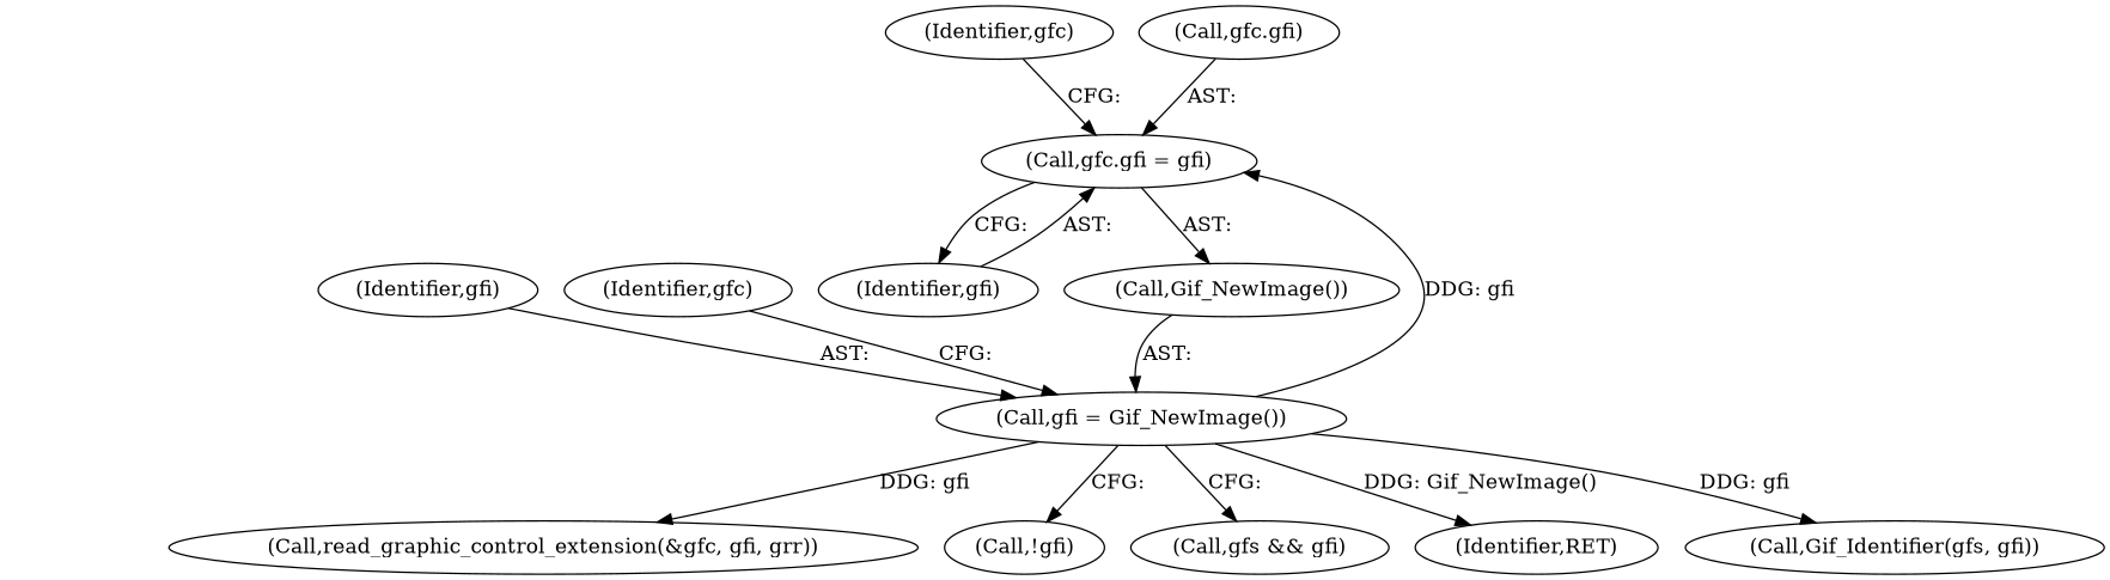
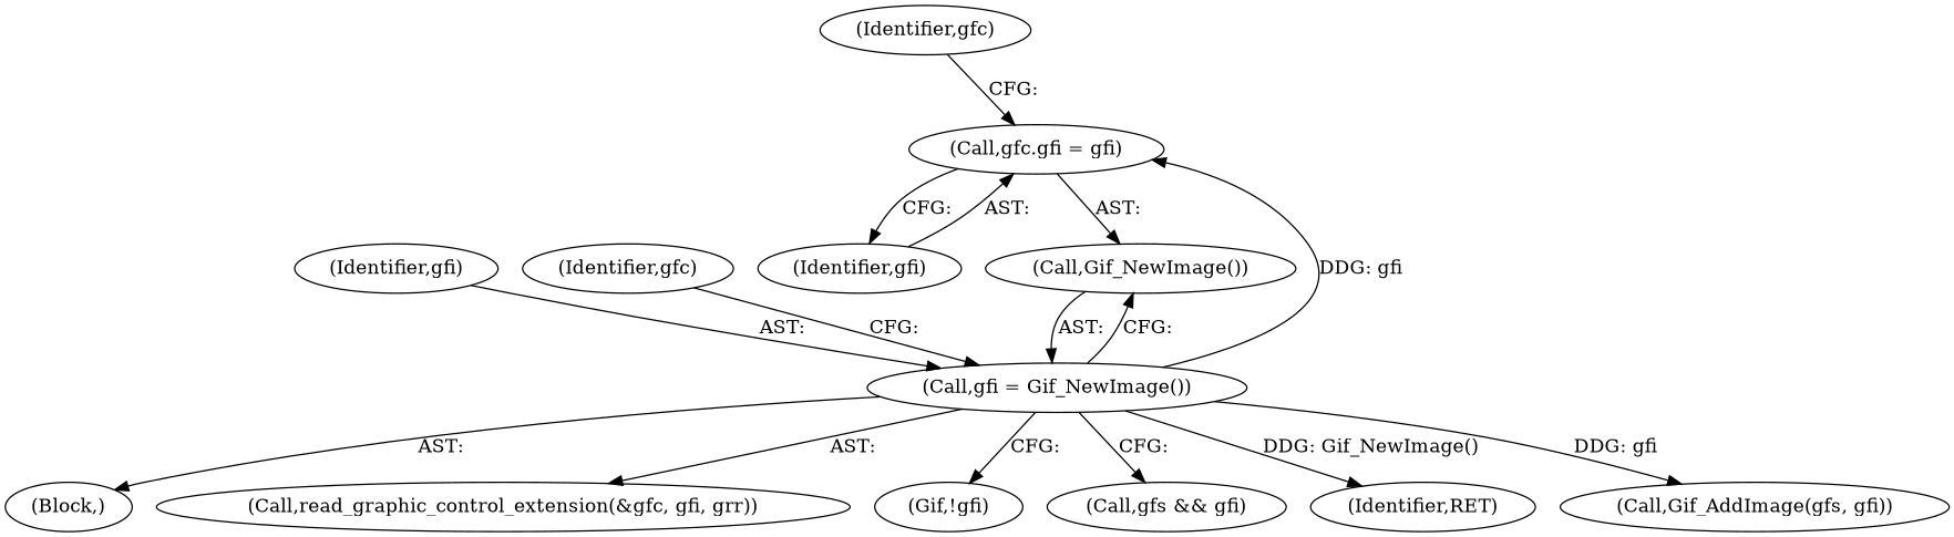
  digraph {
    n1 [label="(Call,gfc.gfi = gfi)"]
    n2 [label="(Identifier,gfi)"]
    n3 [label="(Call,Gif_NewImage())"]
+   n4 [label="(Block,)"]
    n5 [label="(Call,gfi = Gif_NewImage())"]
    n6 [label="(Call,read_graphic_control_extension(&gfc, gfi, grr))"]
-   n7 [label="(Call,!gfi)"]
+   n7 [label="(Gif,!gfi)"]
    n8 [label="(Call,gfs && gfi)"]
    n9 [label="(Identifier,RET)"]
-   n10 [label="(Call,Gif_Identifier(gfs, gfi))"]
+   n10 [label="(Call,Gif_AddImage(gfs, gfi))"]
    n11 [label="(Identifier,gfc)"]
    n12 [label="(Identifier,gfi)"]
-   n13 [label="(Call,gfc.gfi)"]
    n14 [label="(Identifier,gfc)"]
    n1 -> n2 [label="CFG: "]
    n1 -> n3 [label="AST: "]
    n2 -> n1 [label="AST: "]
    n3 -> n5 [label="AST: "]
    n5 -> n1 [label="DDG: gfi"]
-   n5 -> n6 [label="DDG: gfi"]
+   n5 -> n3 [label="CFG: "]
+   n5 -> n4 [label="AST: "]
+   n5 -> n6 [label="AST: "]
    n5 -> n7 [label="CFG: "]
    n5 -> n8 [label="CFG: "]
    n5 -> n9 [label="DDG: Gif_NewImage()"]
    n5 -> n10 [label="DDG: gfi"]
    n11 -> n1 [label="CFG: "]
    n12 -> n5 [label="AST: "]
-   n13 -> n1 [label="AST: "]
    n14 -> n5 [label="CFG: "]
  }
